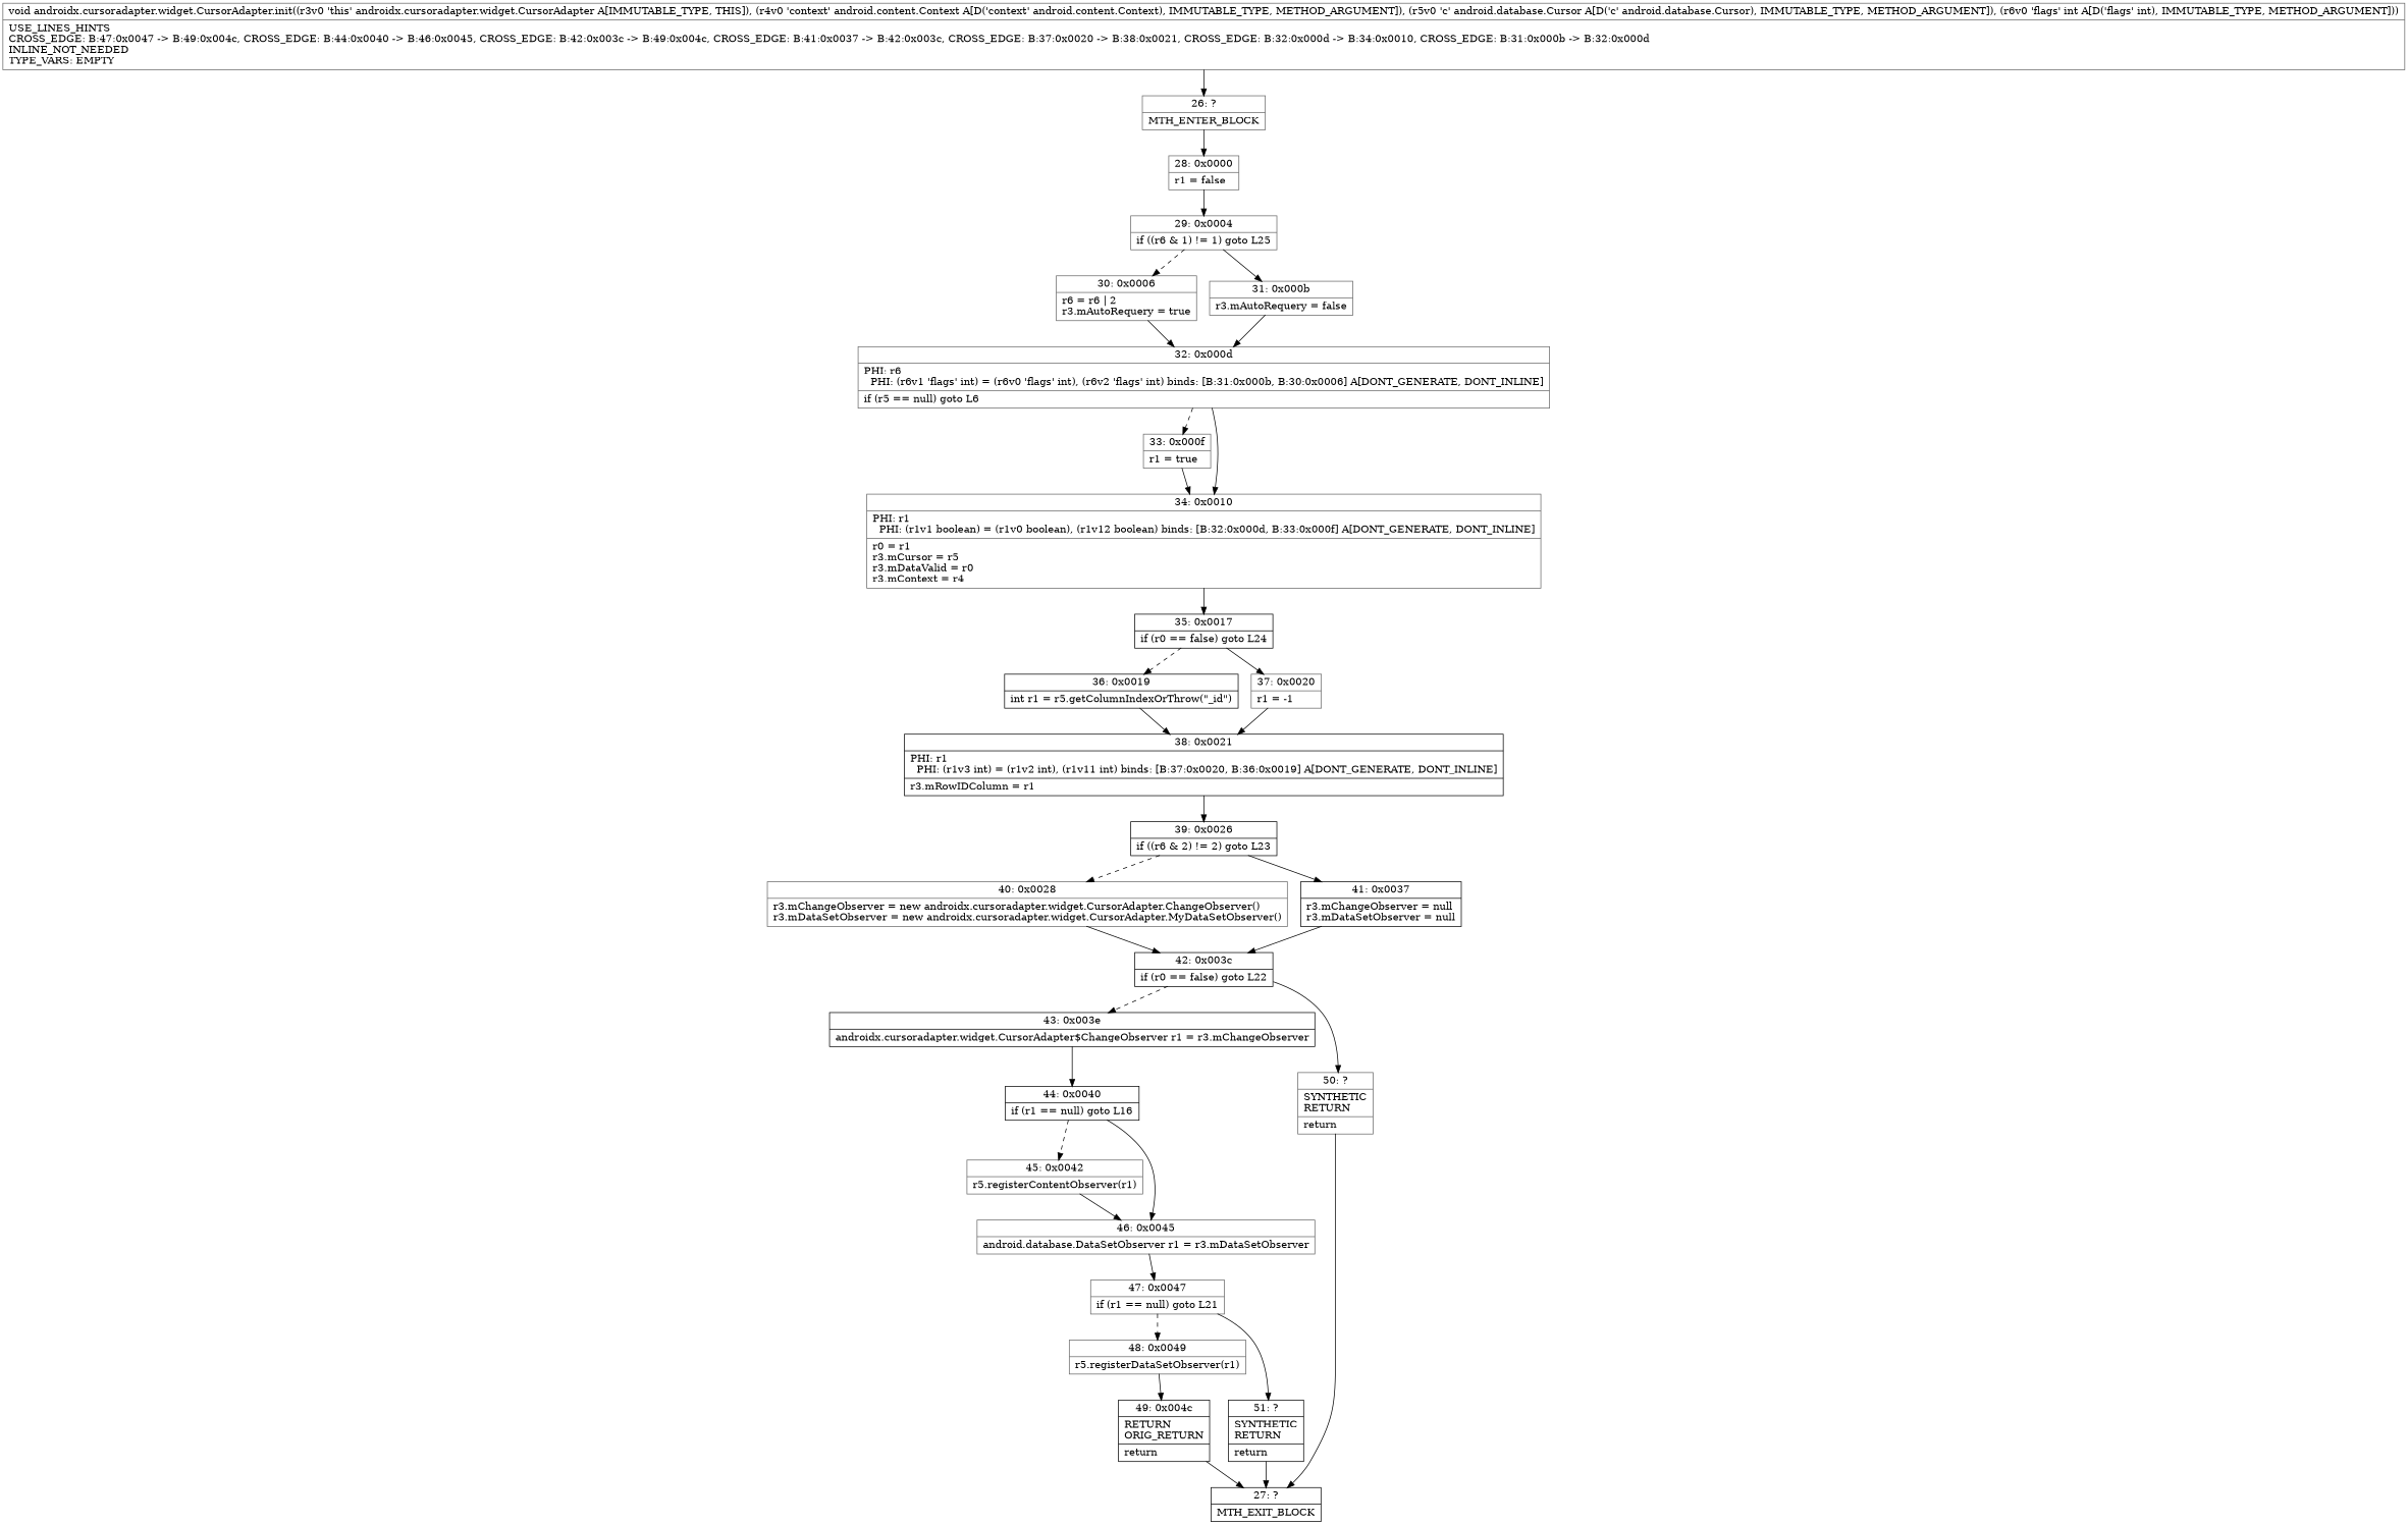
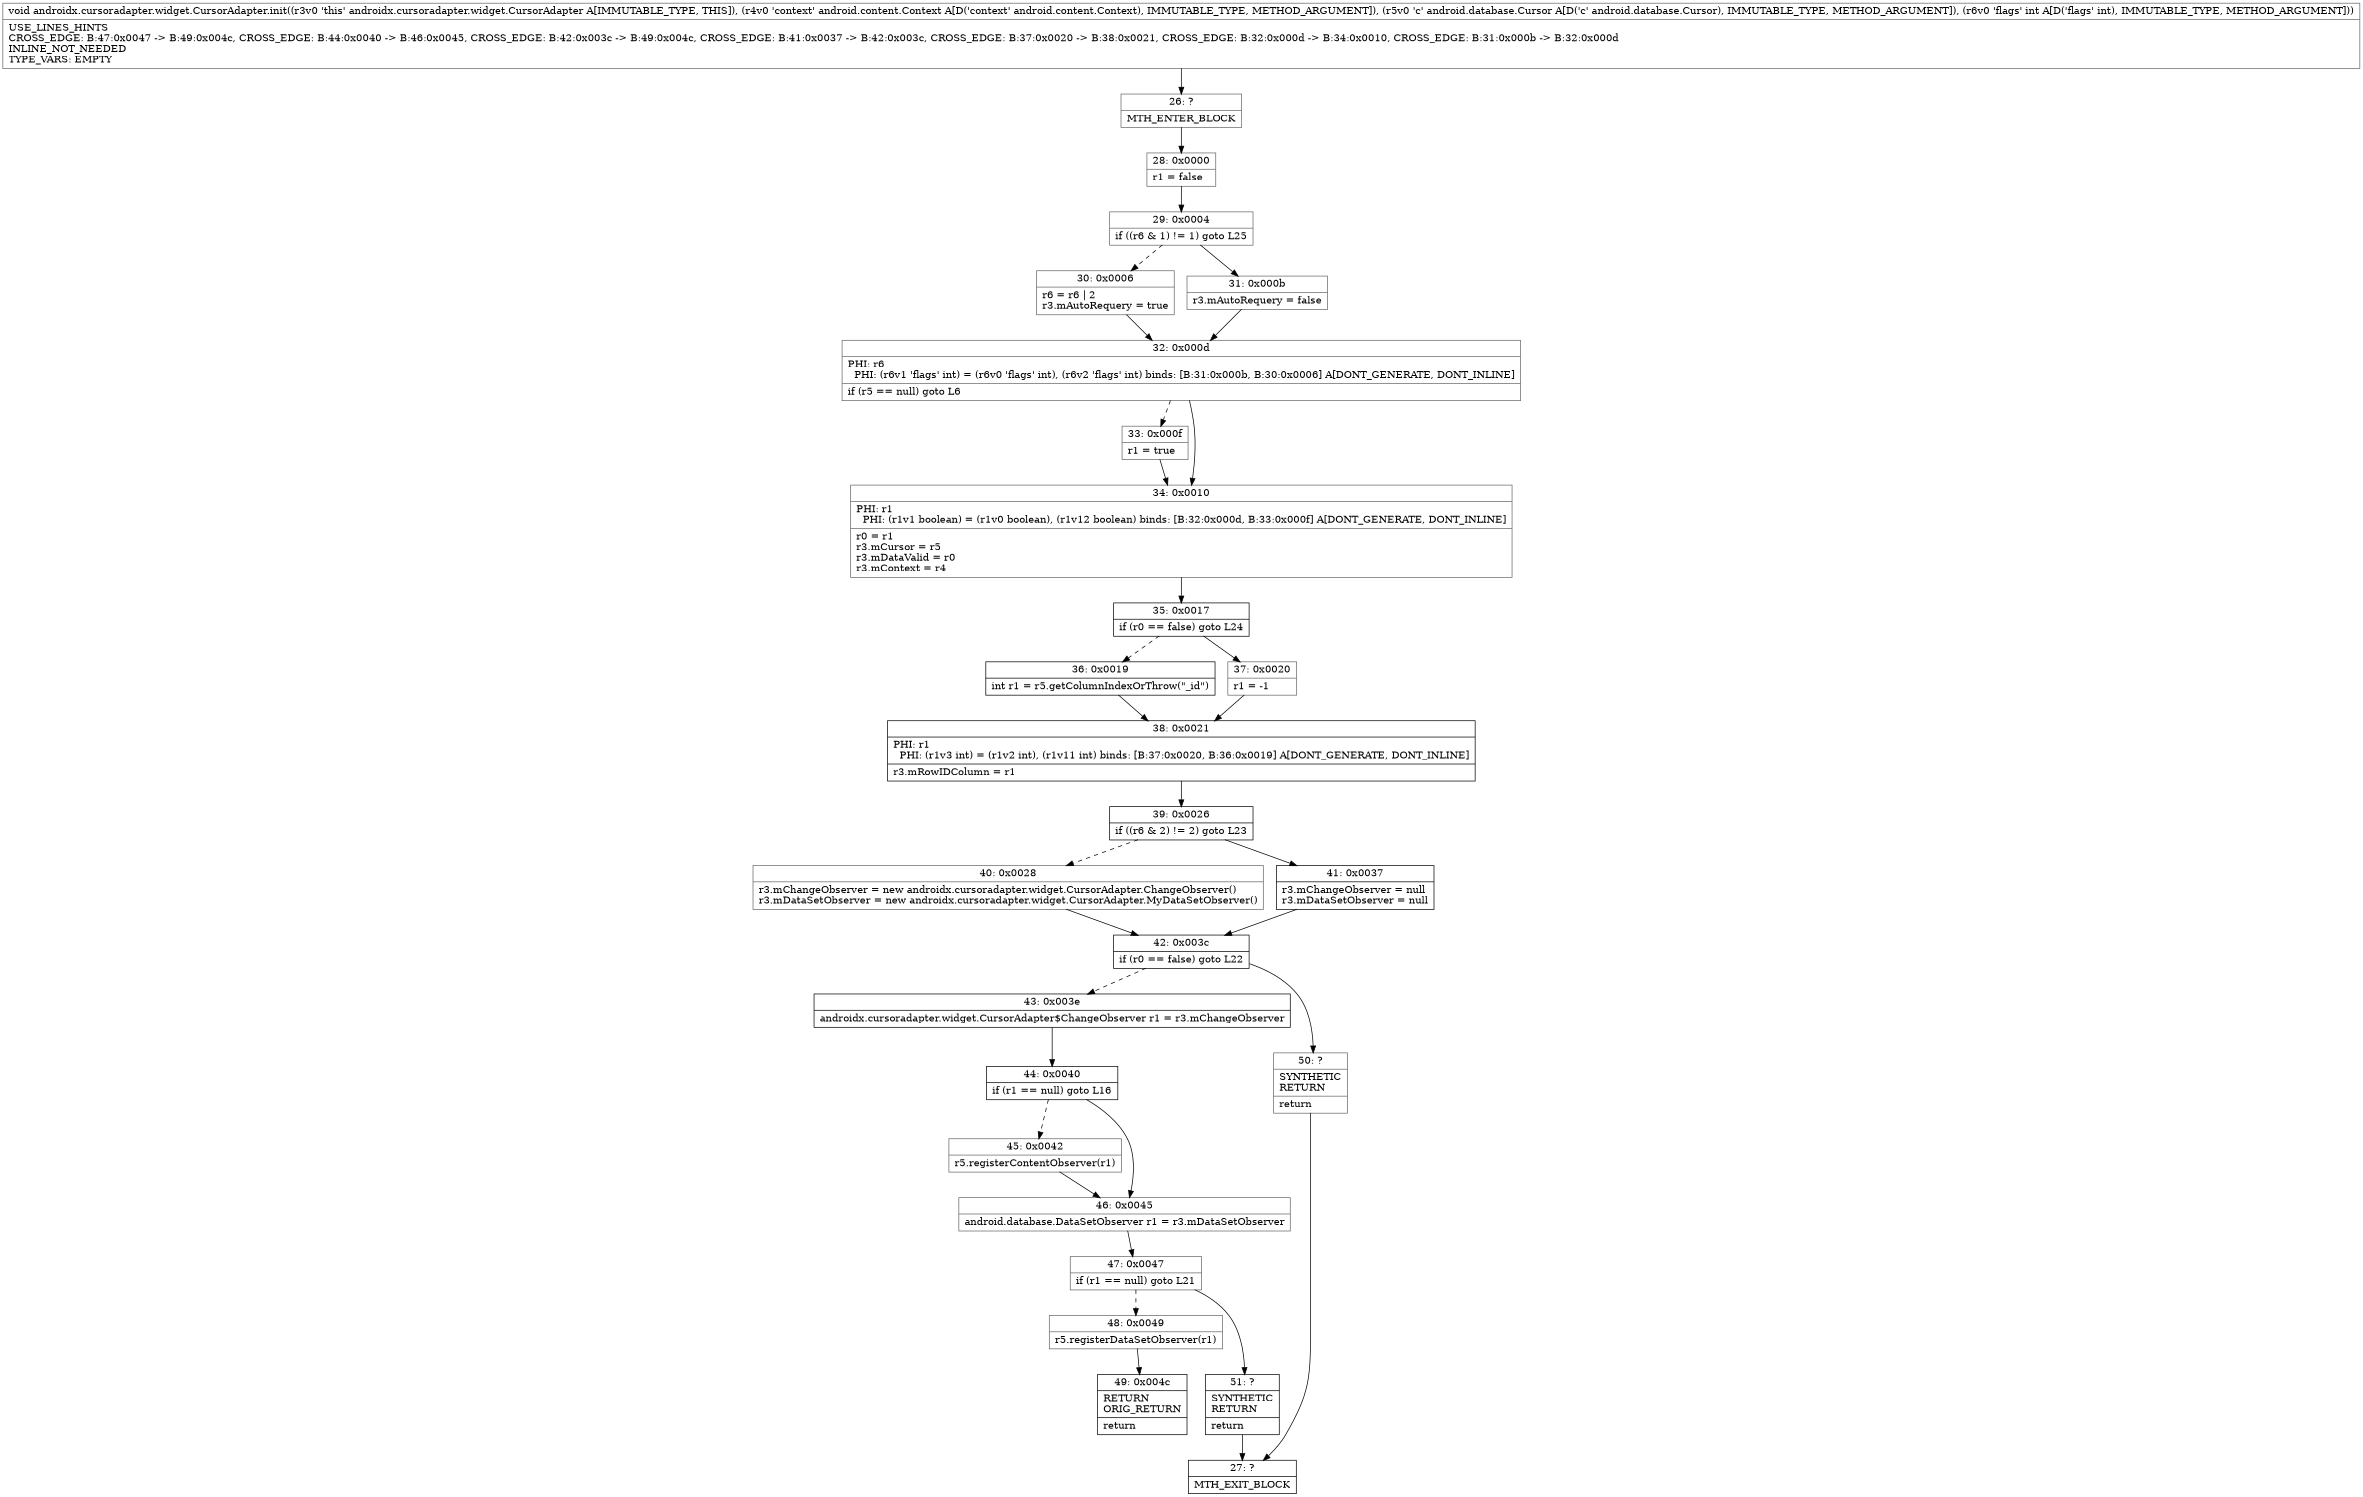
  digraph {
    node [color=gray40 shape=record]
    n1 [label="{26\:\ ?|MTH_ENTER_BLOCK\l}"]
    n2 [label="{28\:\ 0x0000|r1 = false\l}"]
    n3 [label="{29\:\ 0x0004|if ((r6 & 1) != 1) goto L25\l}"]
    n4 [label="{30\:\ 0x0006|r6 = r6 \| 2\lr3.mAutoRequery = true\l}"]
    n5 [label="{31\:\ 0x000b|r3.mAutoRequery = false\l}"]
    n6 [label="{32\:\ 0x000d|PHI: r6 \l  PHI: (r6v1 'flags' int) = (r6v0 'flags' int), (r6v2 'flags' int) binds: [B:31:0x000b, B:30:0x0006] A[DONT_GENERATE, DONT_INLINE]\l|if (r5 == null) goto L6\l}"]
    n7 [label="{33\:\ 0x000f|r1 = true\l}"]
    n8 [label="{34\:\ 0x0010|PHI: r1 \l  PHI: (r1v1 boolean) = (r1v0 boolean), (r1v12 boolean) binds: [B:32:0x000d, B:33:0x000f] A[DONT_GENERATE, DONT_INLINE]\l|r0 = r1\lr3.mCursor = r5\lr3.mDataValid = r0\lr3.mContext = r4\l}"]
    n9 [color=black label="{35\:\ 0x0017|if (r0 == false) goto L24\l}"]
    n10 [color=black label="{36\:\ 0x0019|int r1 = r5.getColumnIndexOrThrow(\"_id\")\l}"]
    n11 [label="{37\:\ 0x0020|r1 = \-1\l}"]
    n12 [color=black label="{38\:\ 0x0021|PHI: r1 \l  PHI: (r1v3 int) = (r1v2 int), (r1v11 int) binds: [B:37:0x0020, B:36:0x0019] A[DONT_GENERATE, DONT_INLINE]\l|r3.mRowIDColumn = r1\l}"]
    n13 [color=black label="{39\:\ 0x0026|if ((r6 & 2) != 2) goto L23\l}"]
    n14 [label="{40\:\ 0x0028|r3.mChangeObserver = new androidx.cursoradapter.widget.CursorAdapter.ChangeObserver()\lr3.mDataSetObserver = new androidx.cursoradapter.widget.CursorAdapter.MyDataSetObserver()\l}"]
    n15 [color=black label="{41\:\ 0x0037|r3.mChangeObserver = null\lr3.mDataSetObserver = null\l}"]
    n16 [color=black label="{42\:\ 0x003c|if (r0 == false) goto L22\l}"]
    n17 [color=black label="{43\:\ 0x003e|androidx.cursoradapter.widget.CursorAdapter$ChangeObserver r1 = r3.mChangeObserver\l}"]
    n18 [label="{50\:\ ?|SYNTHETIC\lRETURN\l|return\l}"]
    n19 [color=black label="{44\:\ 0x0040|if (r1 == null) goto L16\l}"]
    n20 [color=black label="{27\:\ ?|MTH_EXIT_BLOCK\l}"]
    n21 [label="{45\:\ 0x0042|r5.registerContentObserver(r1)\l}"]
    n22 [label="{46\:\ 0x0045|android.database.DataSetObserver r1 = r3.mDataSetObserver\l}"]
    n23 [label="{47\:\ 0x0047|if (r1 == null) goto L21\l}"]
    n24 [label="{48\:\ 0x0049|r5.registerDataSetObserver(r1)\l}"]
    n25 [color=black label="{51\:\ ?|SYNTHETIC\lRETURN\l|return\l}"]
    n26 [color=black label="{49\:\ 0x004c|RETURN\lORIG_RETURN\l|return\l}"]
    n27 [label="{void androidx.cursoradapter.widget.CursorAdapter.init((r3v0 'this' androidx.cursoradapter.widget.CursorAdapter A[IMMUTABLE_TYPE, THIS]), (r4v0 'context' android.content.Context A[D('context' android.content.Context), IMMUTABLE_TYPE, METHOD_ARGUMENT]), (r5v0 'c' android.database.Cursor A[D('c' android.database.Cursor), IMMUTABLE_TYPE, METHOD_ARGUMENT]), (r6v0 'flags' int A[D('flags' int), IMMUTABLE_TYPE, METHOD_ARGUMENT]))  | USE_LINES_HINTS\lCROSS_EDGE: B:47:0x0047 \-\> B:49:0x004c, CROSS_EDGE: B:44:0x0040 \-\> B:46:0x0045, CROSS_EDGE: B:42:0x003c \-\> B:49:0x004c, CROSS_EDGE: B:41:0x0037 \-\> B:42:0x003c, CROSS_EDGE: B:37:0x0020 \-\> B:38:0x0021, CROSS_EDGE: B:32:0x000d \-\> B:34:0x0010, CROSS_EDGE: B:31:0x000b \-\> B:32:0x000d\lINLINE_NOT_NEEDED\lTYPE_VARS: EMPTY\l}"]
    n1 -> n2
    n2 -> n3
    n3 -> n4 [style=dashed]
    n3 -> n5
    n4 -> n6
    n5 -> n6
    n6 -> n7 [style=dashed]
    n6 -> n8
    n7 -> n8
    n8 -> n9
    n9 -> n10 [style=dashed]
    n9 -> n11
    n10 -> n12
    n11 -> n12
    n12 -> n13
    n13 -> n14 [style=dashed]
    n13 -> n15
    n14 -> n16
    n15 -> n16
    n16 -> n17 [style=dashed]
    n16 -> n18
    n17 -> n19
    n18 -> n20
    n19 -> n21 [style=dashed]
    n19 -> n22
    n21 -> n22
    n22 -> n23
    n23 -> n24 [style=dashed]
    n23 -> n25
    n24 -> n26
    n25 -> n20
-   n26 -> n20
    n27 -> n1
  }
